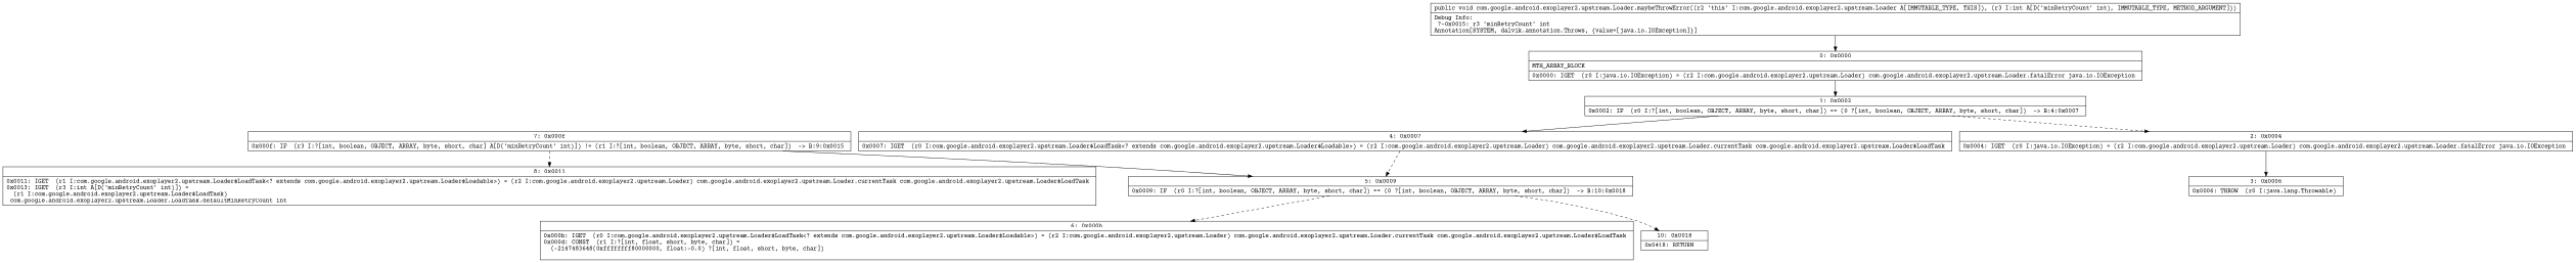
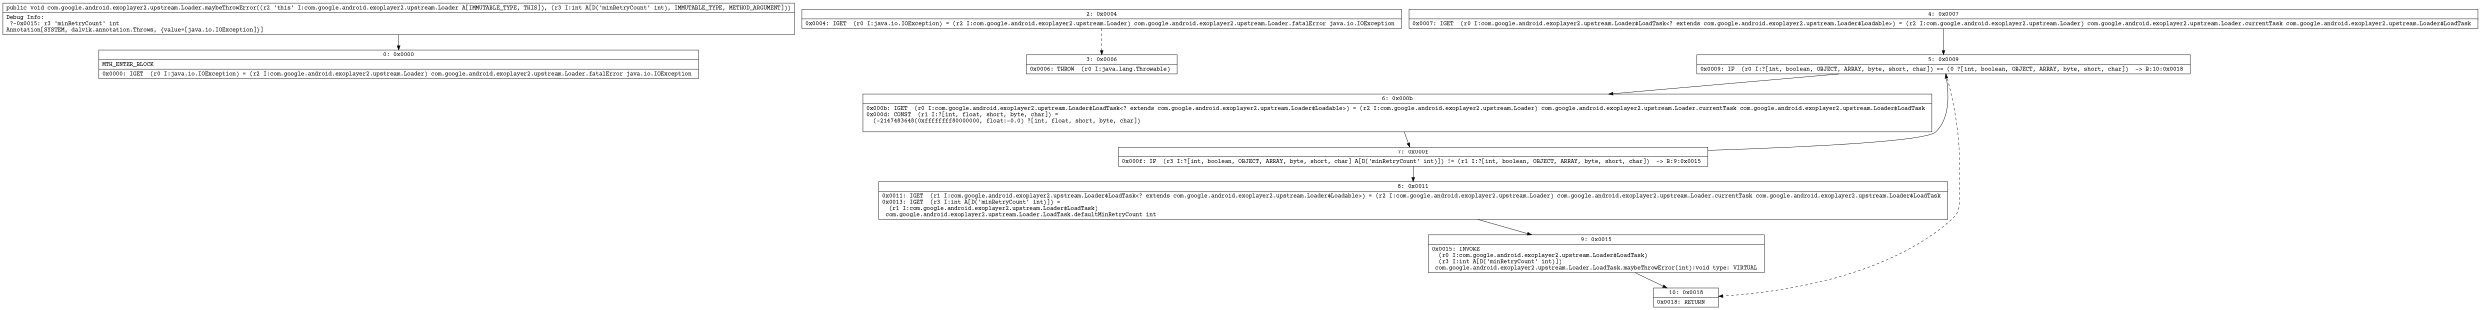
  digraph {
    fontname="Courier Prime"
    node [fontname="Courier Prime" shape=record]
    edge [fontname="Courier Prime"]
-   n1 [label="{0\:\ 0x0000|MTH_ARRAY_BLOCK\l|0x0000: IGET  (r0 I:java.io.IOException) = (r2 I:com.google.android.exoplayer2.upstream.Loader) com.google.android.exoplayer2.upstream.Loader.fatalError java.io.IOException \l}"]
-   n2 [label="{1\:\ 0x0002|0x0002: IF  (r0 I:?[int, boolean, OBJECT, ARRAY, byte, short, char]) == (0 ?[int, boolean, OBJECT, ARRAY, byte, short, char])  \-\> B:4:0x0007 \l}"]
+   n1 [label="{0\:\ 0x0000|MTH_ENTER_BLOCK\l|0x0000: IGET  (r0 I:java.io.IOException) = (r2 I:com.google.android.exoplayer2.upstream.Loader) com.google.android.exoplayer2.upstream.Loader.fatalError java.io.IOException \l}"]
    n3 [label="{2\:\ 0x0004|0x0004: IGET  (r0 I:java.io.IOException) = (r2 I:com.google.android.exoplayer2.upstream.Loader) com.google.android.exoplayer2.upstream.Loader.fatalError java.io.IOException \l}"]
    n4 [label="{4\:\ 0x0007|0x0007: IGET  (r0 I:com.google.android.exoplayer2.upstream.Loader$LoadTask\<? extends com.google.android.exoplayer2.upstream.Loader$Loadable\>) = (r2 I:com.google.android.exoplayer2.upstream.Loader) com.google.android.exoplayer2.upstream.Loader.currentTask com.google.android.exoplayer2.upstream.Loader$LoadTask \l}"]
    n5 [label="{3\:\ 0x0006|0x0006: THROW  (r0 I:java.lang.Throwable) \l}"]
    n6 [label="{5\:\ 0x0009|0x0009: IF  (r0 I:?[int, boolean, OBJECT, ARRAY, byte, short, char]) == (0 ?[int, boolean, OBJECT, ARRAY, byte, short, char])  \-\> B:10:0x0018 \l}"]
    n7 [label="{6\:\ 0x000b|0x000b: IGET  (r0 I:com.google.android.exoplayer2.upstream.Loader$LoadTask\<? extends com.google.android.exoplayer2.upstream.Loader$Loadable\>) = (r2 I:com.google.android.exoplayer2.upstream.Loader) com.google.android.exoplayer2.upstream.Loader.currentTask com.google.android.exoplayer2.upstream.Loader$LoadTask \l0x000d: CONST  (r1 I:?[int, float, short, byte, char]) = \l  (\-2147483648(0xffffffff80000000, float:\-0.0) ?[int, float, short, byte, char])\l \l}"]
-   n8 [label="{10\:\ 0x0018|0x0418: RETURN   \l}"]
+   n8 [label="{10\:\ 0x0018|0x0018: RETURN   \l}"]
    n9 [label="{7\:\ 0x000f|0x000f: IF  (r3 I:?[int, boolean, OBJECT, ARRAY, byte, short, char] A[D('minRetryCount' int)]) != (r1 I:?[int, boolean, OBJECT, ARRAY, byte, short, char])  \-\> B:9:0x0015 \l}"]
    n10 [label="{8\:\ 0x0011|0x0011: IGET  (r1 I:com.google.android.exoplayer2.upstream.Loader$LoadTask\<? extends com.google.android.exoplayer2.upstream.Loader$Loadable\>) = (r2 I:com.google.android.exoplayer2.upstream.Loader) com.google.android.exoplayer2.upstream.Loader.currentTask com.google.android.exoplayer2.upstream.Loader$LoadTask \l0x0013: IGET  (r3 I:int A[D('minRetryCount' int)]) = \l  (r1 I:com.google.android.exoplayer2.upstream.Loader$LoadTask)\l com.google.android.exoplayer2.upstream.Loader.LoadTask.defaultMinRetryCount int \l}"]
+   n11 [label="{9\:\ 0x0015|0x0015: INVOKE  \l  (r0 I:com.google.android.exoplayer2.upstream.Loader$LoadTask)\l  (r3 I:int A[D('minRetryCount' int)])\l com.google.android.exoplayer2.upstream.Loader.LoadTask.maybeThrowError(int):void type: VIRTUAL \l}"]
    n12 [label="{public void com.google.android.exoplayer2.upstream.Loader.maybeThrowError((r2 'this' I:com.google.android.exoplayer2.upstream.Loader A[IMMUTABLE_TYPE, THIS]), (r3 I:int A[D('minRetryCount' int), IMMUTABLE_TYPE, METHOD_ARGUMENT]))  | Debug Info:\l  ?\-0x0015: r3 'minRetryCount' int\lAnnotation[SYSTEM, dalvik.annotation.Throws, \{value=[java.io.IOException]\}]\l}"]
-   n1 -> n2
-   n2 -> n3 [style=dashed]
-   n2 -> n4
-   n3 -> n5
-   n4 -> n6 [style=dashed]
-   n6 -> n7 [style=dashed]
+   n3 -> n5 [style=dashed]
+   n4 -> n6
+   n6 -> n7 [style=solid]
    n6 -> n8 [style=dashed]
+   n7 -> n9
    n9 -> n6
-   n9 -> n10 [style=dashed]
+   n9 -> n10 [style=solid]
+   n10 -> n11
+   n11 -> n8
    n12 -> n1
  }
